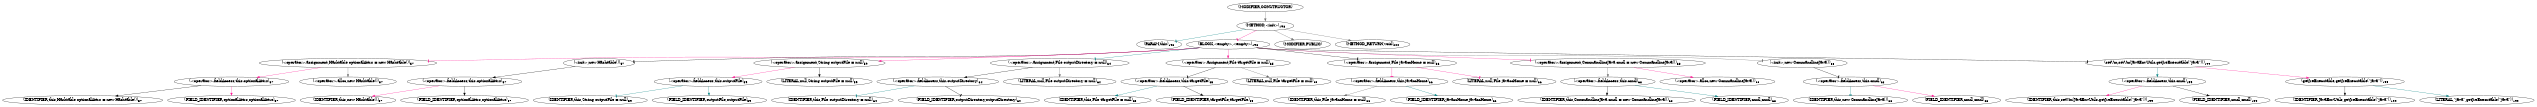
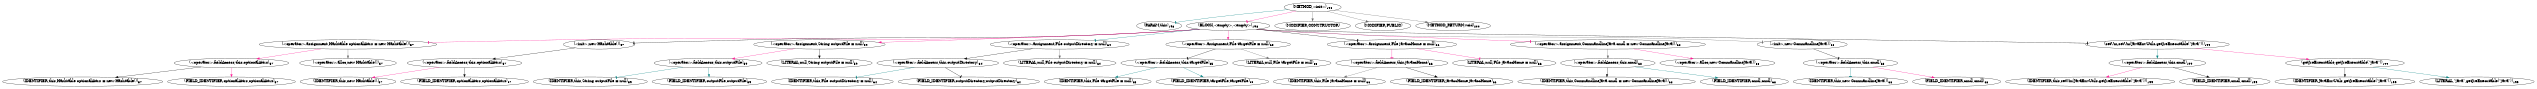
  digraph {
    edge [arrowhead=normal color=deeppink]
    n1 [label=<(METHOD,&lt;init&gt;)<SUB>198</SUB>>]
    n2 [label=<(PARAM,this)<SUB>198</SUB>>]
    n3 [label=<(BLOCK,&lt;empty&gt;,&lt;empty&gt;)<SUB>198</SUB>>]
    n4 [label=<(MODIFIER,CONSTRUCTOR)>]
    n5 [label=<(MODIFIER,PUBLIC)>]
    n6 [label=<(METHOD_RETURN,void)<SUB>200</SUB>>]
    n7 [label=<(&lt;operator&gt;.assignment,Hashtable optionalAttrs = new Hashtable())<SUB>57</SUB>>]
    n8 [label=<(&lt;init&gt;,new Hashtable())<SUB>57</SUB>>]
    n9 [label=<(&lt;operator&gt;.assignment,String outputFile = null)<SUB>59</SUB>>]
    n10 [label=<(&lt;operator&gt;.assignment,File outputDirectory = null)<SUB>64</SUB>>]
    n11 [label=<(&lt;operator&gt;.assignment,File targetFile = null)<SUB>65</SUB>>]
    n12 [label=<(&lt;operator&gt;.assignment,File javaccHome = null)<SUB>66</SUB>>]
    n13 [label=<(&lt;operator&gt;.assignment,CommandlineJava cmdl = new CommandlineJava())<SUB>68</SUB>>]
    n14 [label=<(&lt;init&gt;,new CommandlineJava())<SUB>68</SUB>>]
    n15 [label=<(setVm,setVm(JavaEnvUtils.getJreExecutable(&quot;java&quot;)))<SUB>199</SUB>>]
    n16 [label=<(&lt;operator&gt;.fieldAccess,this.optionalAttrs)<SUB>57</SUB>>]
    n17 [label=<(&lt;operator&gt;.alloc,new Hashtable())<SUB>57</SUB>>]
    n18 [label=<(&lt;operator&gt;.fieldAccess,this.optionalAttrs)<SUB>57</SUB>>]
    n19 [label=<(&lt;operator&gt;.fieldAccess,this.outputFile)<SUB>59</SUB>>]
    n20 [label=<(LITERAL,null,String outputFile = null)<SUB>59</SUB>>]
    n21 [label=<(&lt;operator&gt;.fieldAccess,this.outputDirectory)<SUB>64</SUB>>]
    n22 [label=<(LITERAL,null,File outputDirectory = null)<SUB>64</SUB>>]
    n23 [label=<(&lt;operator&gt;.fieldAccess,this.targetFile)<SUB>65</SUB>>]
    n24 [label=<(LITERAL,null,File targetFile = null)<SUB>65</SUB>>]
    n25 [label=<(&lt;operator&gt;.fieldAccess,this.javaccHome)<SUB>66</SUB>>]
    n26 [label=<(LITERAL,null,File javaccHome = null)<SUB>66</SUB>>]
    n27 [label=<(&lt;operator&gt;.fieldAccess,this.cmdl)<SUB>68</SUB>>]
    n28 [label=<(&lt;operator&gt;.alloc,new CommandlineJava())<SUB>68</SUB>>]
    n29 [label=<(&lt;operator&gt;.fieldAccess,this.cmdl)<SUB>68</SUB>>]
    n30 [label=<(&lt;operator&gt;.fieldAccess,this.cmdl)<SUB>199</SUB>>]
    n31 [label=<(getJreExecutable,getJreExecutable(&quot;java&quot;))<SUB>199</SUB>>]
    n32 [label=<(IDENTIFIER,this,Hashtable optionalAttrs = new Hashtable())<SUB>57</SUB>>]
    n33 [label=<(FIELD_IDENTIFIER,optionalAttrs,optionalAttrs)<SUB>57</SUB>>]
    n34 [label=<(IDENTIFIER,this,new Hashtable())<SUB>57</SUB>>]
    n35 [label=<(FIELD_IDENTIFIER,optionalAttrs,optionalAttrs)<SUB>57</SUB>>]
    n36 [label=<(IDENTIFIER,this,String outputFile = null)<SUB>59</SUB>>]
    n37 [label=<(FIELD_IDENTIFIER,outputFile,outputFile)<SUB>59</SUB>>]
    n38 [label=<(IDENTIFIER,this,File outputDirectory = null)<SUB>64</SUB>>]
    n39 [label=<(FIELD_IDENTIFIER,outputDirectory,outputDirectory)<SUB>64</SUB>>]
    n40 [label=<(IDENTIFIER,this,File targetFile = null)<SUB>65</SUB>>]
    n41 [label=<(FIELD_IDENTIFIER,targetFile,targetFile)<SUB>35</SUB>>]
    n42 [label=<(IDENTIFIER,this,File javaccHome = null)<SUB>66</SUB>>]
    n43 [label=<(FIELD_IDENTIFIER,javaccHome,javaccHome)<SUB>66</SUB>>]
    n44 [label=<(IDENTIFIER,this,CommandlineJava cmdl = new CommandlineJava())<SUB>68</SUB>>]
    n45 [label=<(FIELD_IDENTIFIER,cmdl,cmdl)<SUB>68</SUB>>]
    n46 [label=<(IDENTIFIER,this,new CommandlineJava())<SUB>68</SUB>>]
    n47 [label=<(FIELD_IDENTIFIER,cmdl,cmdl)<SUB>68</SUB>>]
    n48 [label=<(IDENTIFIER,this,setVm(JavaEnvUtils.getJreExecutable(&quot;java&quot;)))<SUB>199</SUB>>]
    n49 [label=<(FIELD_IDENTIFIER,cmdl,cmdl)<SUB>199</SUB>>]
    n50 [label=<(IDENTIFIER,JavaEnvUtils,getJreExecutable(&quot;java&quot;))<SUB>199</SUB>>]
    n51 [label=<(LITERAL,&quot;java&quot;,getJreExecutable(&quot;java&quot;))<SUB>199</SUB>>]
    n1 -> n2 [arrowhead=tee color=teal]
    n1 -> n3 [arrowhead=tee]
-   n4 -> n1 [color=gray40]
+   n1 -> n4 [color=gray40]
    n1 -> n5 [color=gray40]
    n1 -> n6 [color=gray40]
    n3 -> n7 [arrowhead=tee]
    n3 -> n8 [arrowhead=tee color=black]
    n3 -> n9
    n3 -> n10 [arrowhead=tee color=teal]
    n3 -> n11
    n3 -> n12 [arrowhead=tee color=black]
    n3 -> n13 [arrowhead=tee]
    n3 -> n14 [arrowhead=tee color=gray40]
    n3 -> n15 [arrowhead=tee color=black]
    n7 -> n16
    n7 -> n17 [color=gray40]
    n8 -> n18 [color=black]
    n9 -> n19
    n9 -> n20 [color=black]
    n10 -> n21 [color=black]
    n10 -> n22 [color=gray40]
    n11 -> n23 [arrowhead=tee color=black]
    n11 -> n24 [color=gray40]
    n12 -> n25 [arrowhead=tee]
    n12 -> n26 [arrowhead=tee]
    n13 -> n27 [color=gray40]
    n13 -> n28
    n14 -> n29 [arrowhead=tee color=black]
    n15 -> n30 [color=teal]
    n15 -> n31
    n16 -> n32 [color=black]
    n16 -> n33
    n18 -> n34
    n18 -> n35 [color=black]
    n19 -> n36 [arrowhead=tee color=teal]
    n19 -> n37 [color=teal]
    n21 -> n38 [arrowhead=tee color=teal]
    n21 -> n39 [arrowhead=tee color=black]
    n23 -> n40 [color=teal]
-   n23 -> n41 [color=black]
+   n23 -> n41 [color=teal]
    n25 -> n42 [color=gray40]
-   n25 -> n43 [color=teal]
+   n25 -> n43 [color=black]
    n27 -> n44 [color=black]
    n27 -> n45 [color=teal]
    n29 -> n46 [arrowhead=tee color=teal]
    n29 -> n47
    n30 -> n48
    n30 -> n49 [color=black]
    n31 -> n50 [color=black]
    n31 -> n51 [color=teal]
  }
